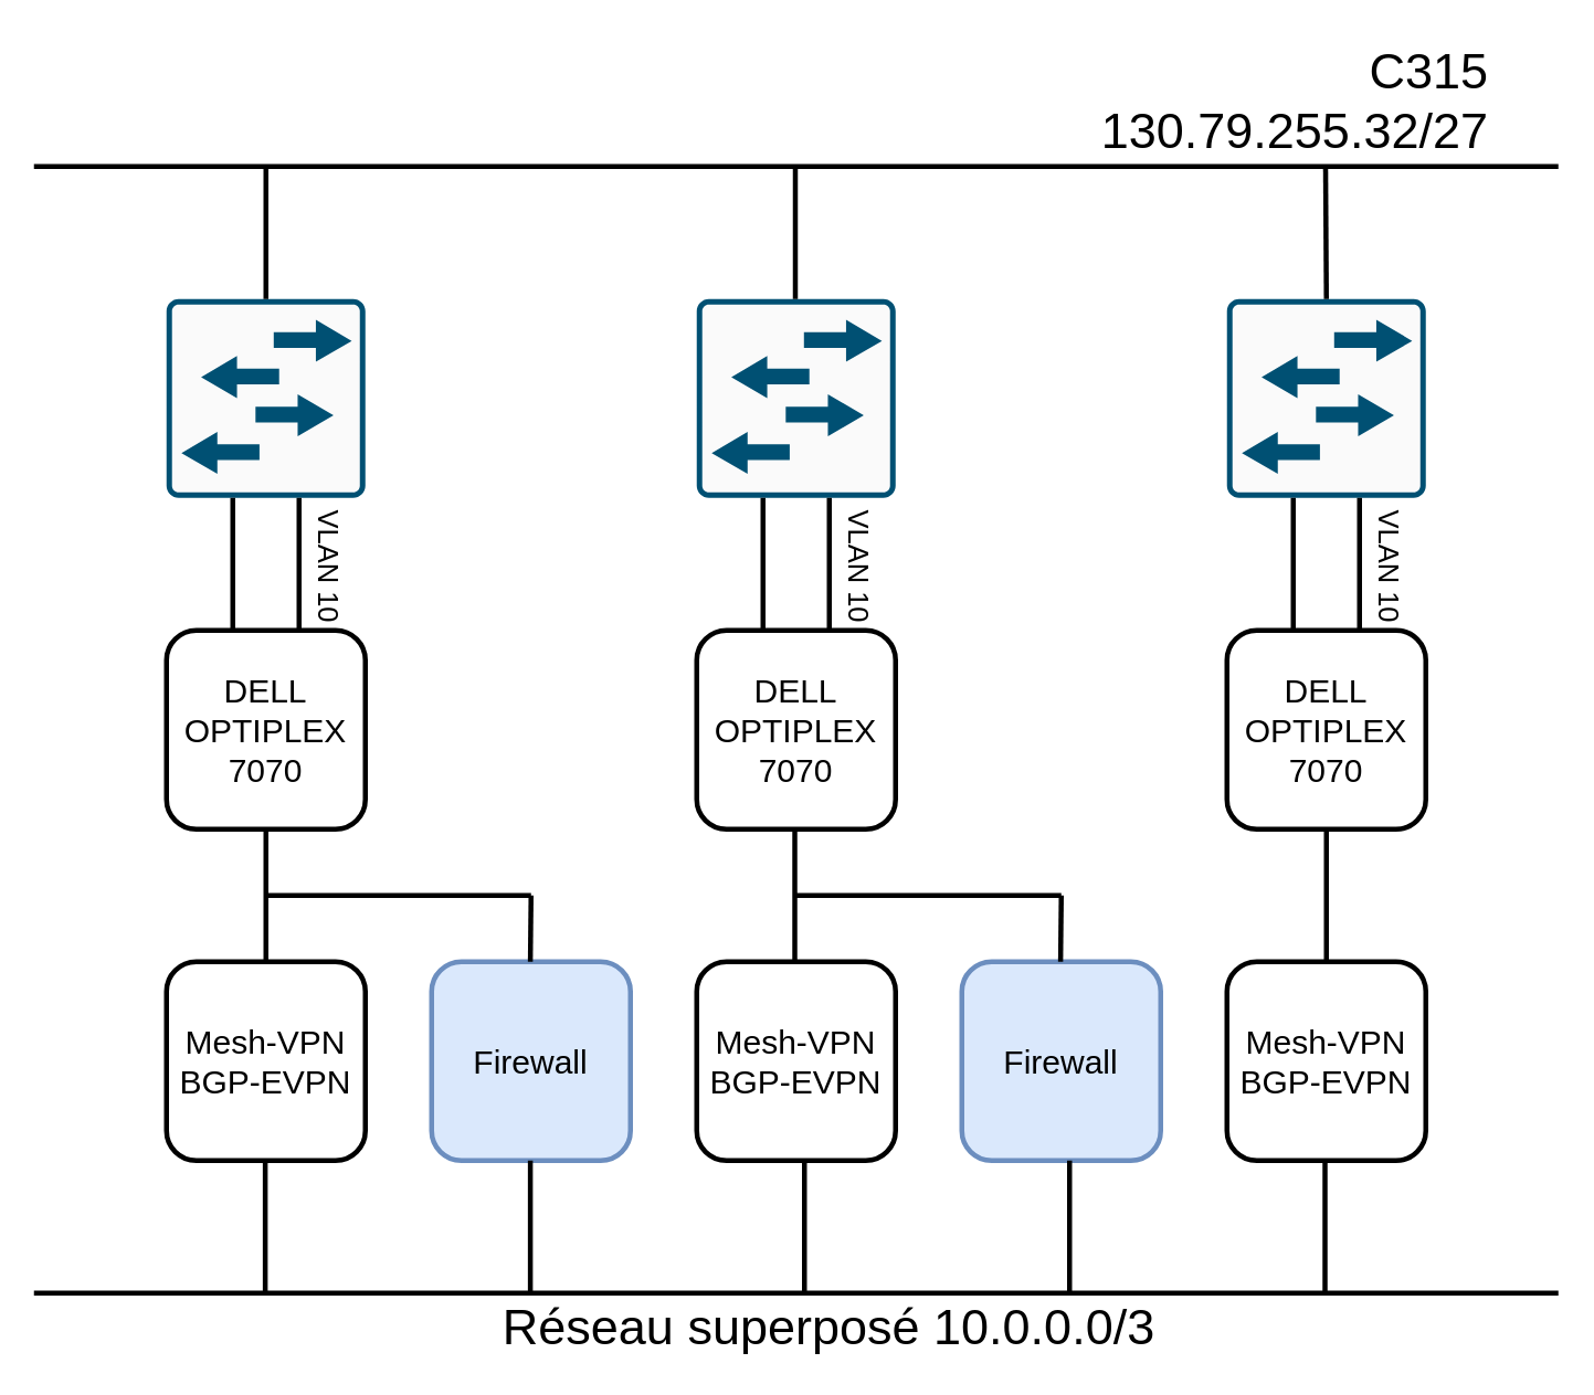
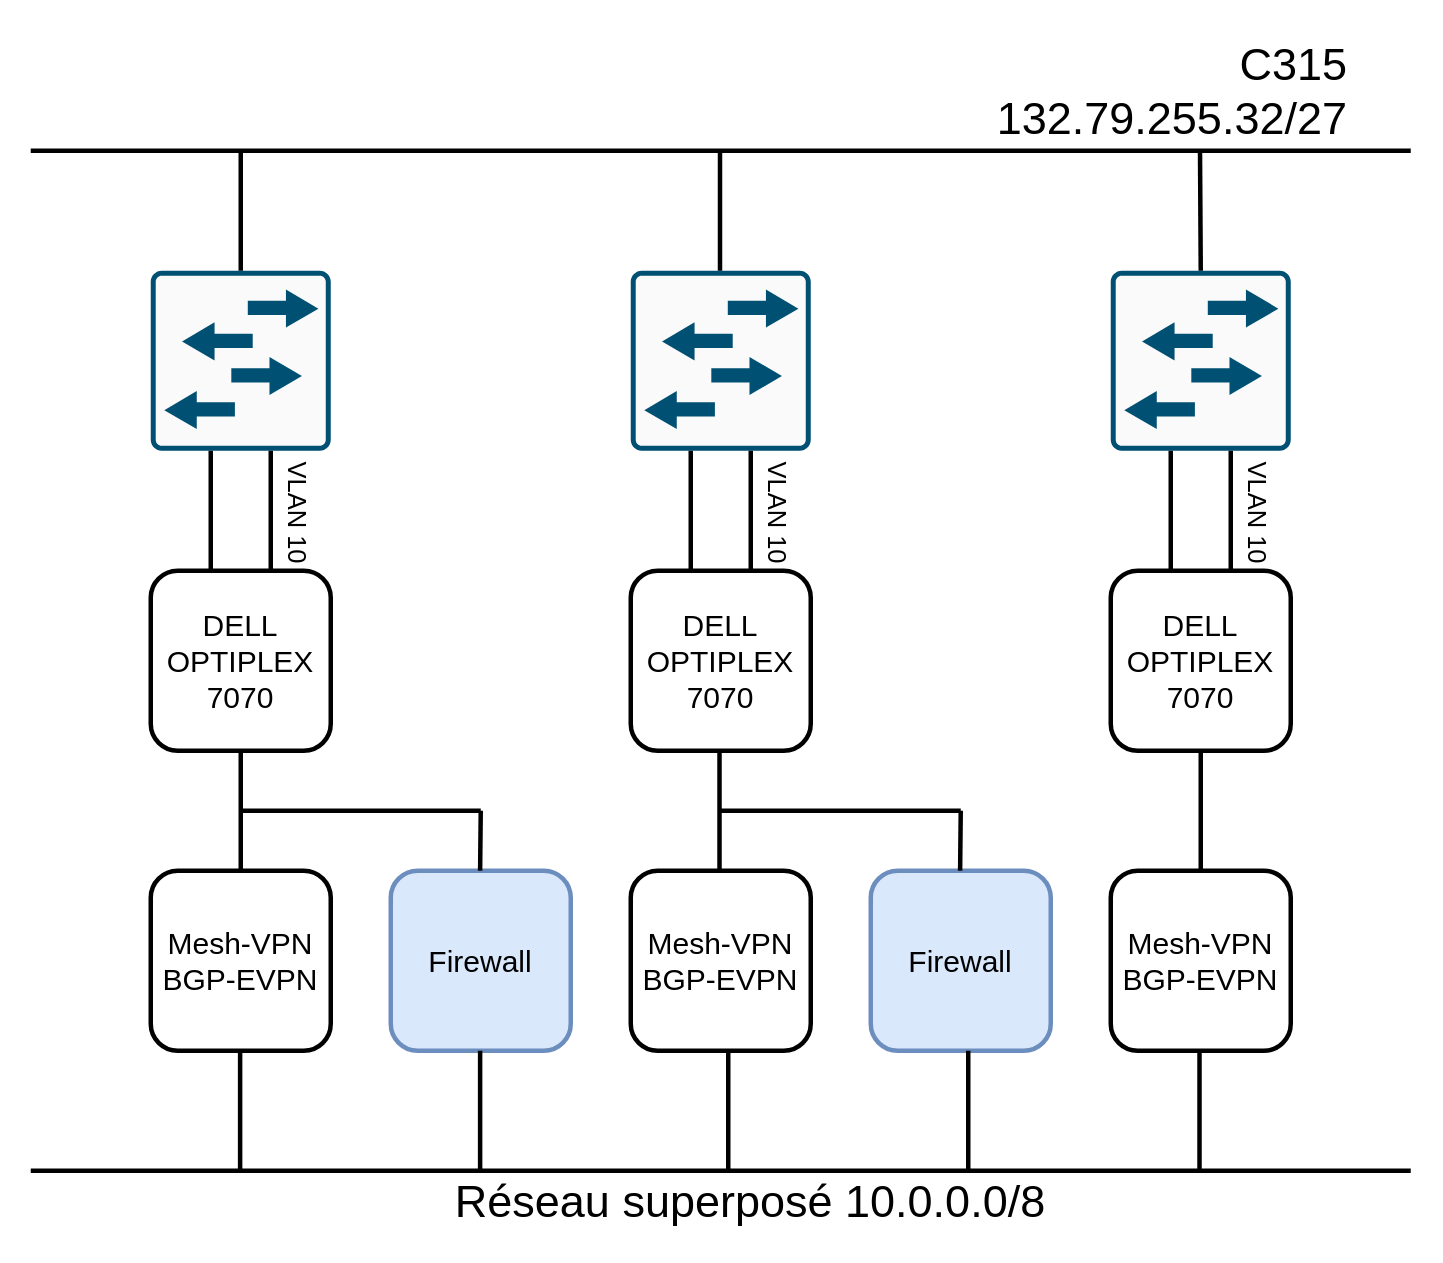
  <mxCell id="0" />
  <mxCell id="1" parent="0" />
  <mxCell id="2" value="" style="endArrow=none;html=1;rounded=0;strokeWidth=3;" parent="1" edge="1"><mxGeometry width="50" height="50" relative="1" as="geometry"><mxPoint x="20" y="100" as="sourcePoint" /><mxPoint x="940" y="100" as="targetPoint" /></mxGeometry></mxCell>
  <mxCell id="3" value="" style="sketch=0;points=[[0.015,0.015,0],[0.985,0.015,0],[0.985,0.985,0],[0.015,0.985,0],[0.25,0,0],[0.5,0,0],[0.75,0,0],[1,0.25,0],[1,0.5,0],[1,0.75,0],[0.75,1,0],[0.5,1,0],[0.25,1,0],[0,0.75,0],[0,0.5,0],[0,0.25,0]];verticalLabelPosition=bottom;html=1;verticalAlign=top;aspect=fixed;align=center;pointerEvents=1;shape=mxgraph.cisco19.rect;prIcon=l2_switch;fillColor=#FAFAFA;strokeColor=#005073;strokeWidth=3;" parent="1" vertex="1"><mxGeometry x="740" y="180" width="120" height="120" as="geometry" /></mxCell>
  <mxCell id="4" value="" style="sketch=0;points=[[0.015,0.015,0],[0.985,0.015,0],[0.985,0.985,0],[0.015,0.985,0],[0.25,0,0],[0.5,0,0],[0.75,0,0],[1,0.25,0],[1,0.5,0],[1,0.75,0],[0.75,1,0],[0.5,1,0],[0.25,1,0],[0,0.75,0],[0,0.5,0],[0,0.25,0]];verticalLabelPosition=bottom;html=1;verticalAlign=top;aspect=fixed;align=center;pointerEvents=1;shape=mxgraph.cisco19.rect;prIcon=l2_switch;fillColor=#FAFAFA;strokeColor=#005073;strokeWidth=3;" parent="1" vertex="1"><mxGeometry x="420" y="180" width="120" height="120" as="geometry" /></mxCell>
  <mxCell id="5" value="" style="sketch=0;points=[[0.015,0.015,0],[0.985,0.015,0],[0.985,0.985,0],[0.015,0.985,0],[0.25,0,0],[0.5,0,0],[0.75,0,0],[1,0.25,0],[1,0.5,0],[1,0.75,0],[0.75,1,0],[0.5,1,0],[0.25,1,0],[0,0.75,0],[0,0.5,0],[0,0.25,0]];verticalLabelPosition=bottom;html=1;verticalAlign=top;aspect=fixed;align=center;pointerEvents=1;shape=mxgraph.cisco19.rect;prIcon=l2_switch;fillColor=#FAFAFA;strokeColor=#005073;strokeWidth=3;" parent="1" vertex="1"><mxGeometry x="100" y="180" width="120" height="120" as="geometry" /></mxCell>
  <mxCell id="6" value="DELL&lt;br style=&quot;font-size: 20px;&quot;&gt;OPTIPLEX&lt;br style=&quot;font-size: 20px;&quot;&gt;7070" style="rounded=1;whiteSpace=wrap;html=1;strokeWidth=3;fontSize=20;" parent="1" vertex="1"><mxGeometry x="100" y="380" width="120" height="120" as="geometry" /></mxCell>
  <mxCell id="7" value="DELL&lt;br style=&quot;font-size: 16px;&quot;&gt;OPTIPLEX&lt;br style=&quot;font-size: 16px;&quot;&gt;7070" style="rounded=1;whiteSpace=wrap;html=1;strokeWidth=3;fontSize=20;" parent="1" vertex="1"><mxGeometry x="420" y="380" width="120" height="120" as="geometry" /></mxCell>
  <mxCell id="8" value="DELL&lt;br style=&quot;font-size: 16px;&quot;&gt;OPTIPLEX&lt;br style=&quot;font-size: 16px;&quot;&gt;7070" style="rounded=1;whiteSpace=wrap;html=1;strokeWidth=3;fontSize=20;" parent="1" vertex="1"><mxGeometry x="740" y="380" width="120" height="120" as="geometry" /></mxCell>
- <mxCell id="9" value="C315&lt;br&gt;130.79.255.32/27" style="text;html=1;strokeColor=none;fillColor=none;align=right;verticalAlign=middle;whiteSpace=wrap;rounded=0;fontSize=30;strokeWidth=3;" parent="1" vertex="1"><mxGeometry x="660" width="240" height="80" as="geometry" y="20" /></mxCell>
+ <mxCell id="9" value="C315&lt;br&gt;132.79.255.32/27" style="text;html=1;strokeColor=none;fillColor=none;align=right;verticalAlign=middle;whiteSpace=wrap;rounded=0;fontSize=30;strokeWidth=3;" parent="1" vertex="1"><mxGeometry x="660" width="240" height="80" as="geometry" y="20" /></mxCell>
  <mxCell id="10" style="edgeStyle=none;shape=connector;rounded=0;orthogonalLoop=1;jettySize=auto;html=1;labelBackgroundColor=default;strokeColor=default;strokeWidth=3;align=center;verticalAlign=middle;fontFamily=Helvetica;fontSize=16;fontColor=default;endArrow=none;" parent="1" source="5" edge="1"><mxGeometry relative="1" as="geometry"><mxPoint x="160" y="100" as="targetPoint" /></mxGeometry></mxCell>
  <mxCell id="11" style="edgeStyle=none;shape=connector;rounded=0;orthogonalLoop=1;jettySize=auto;html=1;labelBackgroundColor=default;strokeColor=default;strokeWidth=3;align=center;verticalAlign=middle;fontFamily=Helvetica;fontSize=16;fontColor=default;endArrow=none;" parent="1" edge="1"><mxGeometry relative="1" as="geometry"><mxPoint x="479.5" y="180" as="sourcePoint" /><mxPoint x="479.5" y="100" as="targetPoint" /></mxGeometry></mxCell>
  <mxCell id="12" style="edgeStyle=none;shape=connector;rounded=0;orthogonalLoop=1;jettySize=auto;html=1;labelBackgroundColor=default;strokeColor=default;strokeWidth=3;align=center;verticalAlign=middle;fontFamily=Helvetica;fontSize=16;fontColor=default;endArrow=none;" parent="1" edge="1"><mxGeometry relative="1" as="geometry"><mxPoint x="800" y="180" as="sourcePoint" /><mxPoint x="799.5" y="100" as="targetPoint" /></mxGeometry></mxCell>
  <mxCell id="13" style="edgeStyle=none;shape=connector;rounded=0;orthogonalLoop=1;jettySize=auto;html=1;labelBackgroundColor=default;strokeColor=default;strokeWidth=3;align=center;verticalAlign=middle;fontFamily=Helvetica;fontSize=16;fontColor=default;endArrow=none;" parent="1" edge="1"><mxGeometry relative="1" as="geometry"><mxPoint x="140" y="380" as="sourcePoint" /><mxPoint x="140" y="300" as="targetPoint" /></mxGeometry></mxCell>
  <mxCell id="14" style="edgeStyle=none;shape=connector;rounded=0;orthogonalLoop=1;jettySize=auto;html=1;labelBackgroundColor=default;strokeColor=default;strokeWidth=3;align=center;verticalAlign=middle;fontFamily=Helvetica;fontSize=16;fontColor=default;endArrow=none;" parent="1" edge="1"><mxGeometry relative="1" as="geometry"><mxPoint x="180" y="380" as="sourcePoint" /><mxPoint x="180" y="300" as="targetPoint" /></mxGeometry></mxCell>
  <mxCell id="15" style="edgeStyle=none;shape=connector;rounded=0;orthogonalLoop=1;jettySize=auto;html=1;labelBackgroundColor=default;strokeColor=default;strokeWidth=3;align=center;verticalAlign=middle;fontFamily=Helvetica;fontSize=16;fontColor=default;endArrow=none;" parent="1" edge="1"><mxGeometry relative="1" as="geometry"><mxPoint x="460" y="380" as="sourcePoint" /><mxPoint x="460" y="300" as="targetPoint" /></mxGeometry></mxCell>
  <mxCell id="16" style="edgeStyle=none;shape=connector;rounded=0;orthogonalLoop=1;jettySize=auto;html=1;labelBackgroundColor=default;strokeColor=default;strokeWidth=3;align=center;verticalAlign=middle;fontFamily=Helvetica;fontSize=16;fontColor=default;endArrow=none;" parent="1" edge="1"><mxGeometry relative="1" as="geometry"><mxPoint x="500" y="380" as="sourcePoint" /><mxPoint x="500" y="300" as="targetPoint" /></mxGeometry></mxCell>
  <mxCell id="17" style="edgeStyle=none;shape=connector;rounded=0;orthogonalLoop=1;jettySize=auto;html=1;labelBackgroundColor=default;strokeColor=default;strokeWidth=3;align=center;verticalAlign=middle;fontFamily=Helvetica;fontSize=16;fontColor=default;endArrow=none;" parent="1" edge="1"><mxGeometry relative="1" as="geometry"><mxPoint x="780" y="380" as="sourcePoint" /><mxPoint x="780" y="300" as="targetPoint" /></mxGeometry></mxCell>
  <mxCell id="18" style="edgeStyle=none;shape=connector;rounded=0;orthogonalLoop=1;jettySize=auto;html=1;labelBackgroundColor=default;strokeColor=default;strokeWidth=3;align=center;verticalAlign=middle;fontFamily=Helvetica;fontSize=16;fontColor=default;endArrow=none;" parent="1" edge="1"><mxGeometry relative="1" as="geometry"><mxPoint x="820" y="380" as="sourcePoint" /><mxPoint x="820" y="300" as="targetPoint" /></mxGeometry></mxCell>
  <mxCell id="19" value="VLAN 10" style="text;html=1;strokeColor=none;fillColor=none;align=right;verticalAlign=middle;whiteSpace=wrap;rounded=0;fontSize=17;strokeWidth=3;rotation=90;" parent="1" vertex="1"><mxGeometry x="800" y="330" width="73.25" height="23.38" as="geometry" /></mxCell>
  <mxCell id="20" value="VLAN 10" style="text;html=1;strokeColor=none;fillColor=none;align=right;verticalAlign=middle;whiteSpace=wrap;rounded=0;fontSize=17;strokeWidth=3;rotation=90;" parent="1" vertex="1"><mxGeometry x="480" y="330" width="73.25" height="23.38" as="geometry" /></mxCell>
  <mxCell id="21" value="Firewall" style="rounded=1;whiteSpace=wrap;html=1;strokeWidth=3;fontSize=20;fillColor=#dae8fc;strokeColor=#6c8ebf;" parent="1" vertex="1"><mxGeometry x="260" y="580" width="120" height="120" as="geometry" /></mxCell>
  <mxCell id="22" value="Firewall" style="rounded=1;whiteSpace=wrap;html=1;strokeWidth=3;fontSize=20;fillColor=#dae8fc;strokeColor=#6c8ebf;" parent="1" vertex="1"><mxGeometry x="580" y="580" width="120" height="120" as="geometry" /></mxCell>
  <mxCell id="23" value="Mesh-VPN&lt;br style=&quot;border-color: var(--border-color);&quot;&gt;BGP-EVPN" style="rounded=1;whiteSpace=wrap;html=1;strokeWidth=3;fontSize=20;direction=south;" parent="1" vertex="1"><mxGeometry x="420" y="580" width="120" height="120" as="geometry" /></mxCell>
  <mxCell id="24" value="Mesh-VPN&lt;br style=&quot;border-color: var(--border-color);&quot;&gt;BGP-EVPN" style="rounded=1;whiteSpace=wrap;html=1;strokeWidth=3;fontSize=20;direction=south;" parent="1" vertex="1"><mxGeometry x="740" y="580" width="120" height="120" as="geometry" /></mxCell>
  <mxCell id="25" value="Mesh-VPN&lt;br&gt;BGP-EVPN" style="rounded=1;whiteSpace=wrap;html=1;strokeWidth=3;fontSize=20;direction=south;" parent="1" vertex="1"><mxGeometry x="100" y="580" width="120" height="120" as="geometry" /></mxCell>
  <mxCell id="26" style="edgeStyle=none;shape=connector;rounded=0;orthogonalLoop=1;jettySize=auto;html=1;labelBackgroundColor=default;strokeColor=default;strokeWidth=3;align=center;verticalAlign=middle;fontFamily=Helvetica;fontSize=16;fontColor=default;endArrow=none;" parent="1" edge="1"><mxGeometry relative="1" as="geometry"><mxPoint x="160" y="580" as="sourcePoint" /><mxPoint x="160" y="500" as="targetPoint" /></mxGeometry></mxCell>
  <mxCell id="27" style="edgeStyle=none;shape=connector;rounded=0;orthogonalLoop=1;jettySize=auto;html=1;labelBackgroundColor=default;strokeColor=default;strokeWidth=3;align=center;verticalAlign=middle;fontFamily=Helvetica;fontSize=16;fontColor=default;endArrow=none;" parent="1" edge="1"><mxGeometry relative="1" as="geometry"><mxPoint x="479.17" y="580" as="sourcePoint" /><mxPoint x="479.17" y="500" as="targetPoint" /></mxGeometry></mxCell>
  <mxCell id="28" style="edgeStyle=none;shape=connector;rounded=0;orthogonalLoop=1;jettySize=auto;html=1;labelBackgroundColor=default;strokeColor=default;strokeWidth=3;align=center;verticalAlign=middle;fontFamily=Helvetica;fontSize=16;fontColor=default;endArrow=none;" parent="1" edge="1"><mxGeometry relative="1" as="geometry"><mxPoint x="800" y="580" as="sourcePoint" /><mxPoint x="800" y="500" as="targetPoint" /></mxGeometry></mxCell>
  <mxCell id="29" style="edgeStyle=none;shape=connector;rounded=0;orthogonalLoop=1;jettySize=auto;html=1;labelBackgroundColor=default;strokeColor=default;strokeWidth=3;align=center;verticalAlign=middle;fontFamily=Helvetica;fontSize=16;fontColor=default;endArrow=none;" parent="1" edge="1"><mxGeometry relative="1" as="geometry"><mxPoint x="319.58" y="580" as="sourcePoint" /><mxPoint x="320" y="540" as="targetPoint" /></mxGeometry></mxCell>
  <mxCell id="30" style="edgeStyle=none;shape=connector;rounded=0;orthogonalLoop=1;jettySize=auto;html=1;labelBackgroundColor=default;strokeColor=default;strokeWidth=3;align=center;verticalAlign=middle;fontFamily=Helvetica;fontSize=16;fontColor=default;endArrow=none;" parent="1" edge="1"><mxGeometry relative="1" as="geometry"><mxPoint x="320" y="540" as="sourcePoint" /><mxPoint x="160" y="540" as="targetPoint" /></mxGeometry></mxCell>
  <mxCell id="31" style="edgeStyle=none;shape=connector;rounded=0;orthogonalLoop=1;jettySize=auto;html=1;labelBackgroundColor=default;strokeColor=default;strokeWidth=3;align=center;verticalAlign=middle;fontFamily=Helvetica;fontSize=16;fontColor=default;endArrow=none;" parent="1" edge="1"><mxGeometry relative="1" as="geometry"><mxPoint x="639.58" y="580" as="sourcePoint" /><mxPoint x="640" y="540" as="targetPoint" /></mxGeometry></mxCell>
  <mxCell id="32" style="edgeStyle=none;shape=connector;rounded=0;orthogonalLoop=1;jettySize=auto;html=1;labelBackgroundColor=default;strokeColor=default;strokeWidth=3;align=center;verticalAlign=middle;fontFamily=Helvetica;fontSize=16;fontColor=default;endArrow=none;" parent="1" edge="1"><mxGeometry relative="1" as="geometry"><mxPoint x="640" y="540" as="sourcePoint" /><mxPoint x="480" y="540" as="targetPoint" /></mxGeometry></mxCell>
  <mxCell id="33" style="edgeStyle=none;shape=connector;rounded=0;orthogonalLoop=1;jettySize=auto;html=1;labelBackgroundColor=default;strokeColor=default;strokeWidth=3;align=center;verticalAlign=middle;fontFamily=Helvetica;fontSize=16;fontColor=default;endArrow=none;" parent="1" edge="1"><mxGeometry relative="1" as="geometry"><mxPoint x="159.58" y="780" as="sourcePoint" /><mxPoint x="159.58" y="700" as="targetPoint" /></mxGeometry></mxCell>
  <mxCell id="34" style="edgeStyle=none;shape=connector;rounded=0;orthogonalLoop=1;jettySize=auto;html=1;labelBackgroundColor=default;strokeColor=default;strokeWidth=3;align=center;verticalAlign=middle;fontFamily=Helvetica;fontSize=16;fontColor=default;endArrow=none;" parent="1" edge="1"><mxGeometry relative="1" as="geometry"><mxPoint x="319.58" y="780" as="sourcePoint" /><mxPoint x="319.58" y="700" as="targetPoint" /></mxGeometry></mxCell>
  <mxCell id="35" style="edgeStyle=none;shape=connector;rounded=0;orthogonalLoop=1;jettySize=auto;html=1;labelBackgroundColor=default;strokeColor=default;strokeWidth=3;align=center;verticalAlign=middle;fontFamily=Helvetica;fontSize=16;fontColor=default;endArrow=none;" parent="1" edge="1"><mxGeometry relative="1" as="geometry"><mxPoint x="485" y="780" as="sourcePoint" /><mxPoint x="485" y="700" as="targetPoint" /></mxGeometry></mxCell>
  <mxCell id="36" style="edgeStyle=none;shape=connector;rounded=0;orthogonalLoop=1;jettySize=auto;html=1;labelBackgroundColor=default;strokeColor=default;strokeWidth=3;align=center;verticalAlign=middle;fontFamily=Helvetica;fontSize=16;fontColor=default;endArrow=none;" parent="1" edge="1"><mxGeometry relative="1" as="geometry"><mxPoint x="645" y="780" as="sourcePoint" /><mxPoint x="645" y="700" as="targetPoint" /></mxGeometry></mxCell>
  <mxCell id="37" style="edgeStyle=none;shape=connector;rounded=0;orthogonalLoop=1;jettySize=auto;html=1;labelBackgroundColor=default;strokeColor=default;strokeWidth=3;align=center;verticalAlign=middle;fontFamily=Helvetica;fontSize=16;fontColor=default;endArrow=none;" parent="1" edge="1"><mxGeometry relative="1" as="geometry"><mxPoint x="799.17" y="780" as="sourcePoint" /><mxPoint x="799.17" y="700" as="targetPoint" /></mxGeometry></mxCell>
  <mxCell id="38" value="" style="endArrow=none;html=1;rounded=0;strokeWidth=3;" parent="1" edge="1"><mxGeometry width="50" height="50" relative="1" as="geometry"><mxPoint x="20" y="780" as="sourcePoint" /><mxPoint x="940" y="780" as="targetPoint" /></mxGeometry></mxCell>
- <mxCell id="39" value="Réseau superposé 10.0.0.0/3" style="text;html=1;strokeColor=none;fillColor=none;align=center;verticalAlign=middle;whiteSpace=wrap;rounded=0;fontSize=30;strokeWidth=3;" parent="1" vertex="1"><mxGeometry x="260" y="780" width="480" height="40" as="geometry" /></mxCell>
+ <mxCell id="39" value="Réseau superposé 10.0.0.0/8" style="text;html=1;strokeColor=none;fillColor=none;align=center;verticalAlign=middle;whiteSpace=wrap;rounded=0;fontSize=30;strokeWidth=3;" parent="1" vertex="1"><mxGeometry x="260" y="780" width="480" height="40" as="geometry" /></mxCell>
  <mxCell id="40" value="VLAN 10" style="text;html=1;strokeColor=none;fillColor=none;align=right;verticalAlign=middle;whiteSpace=wrap;rounded=0;fontSize=17;strokeWidth=3;rotation=90;" vertex="1" parent="1"><mxGeometry x="160" y="330" width="73.25" height="23.38" as="geometry" /></mxCell>
